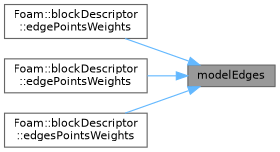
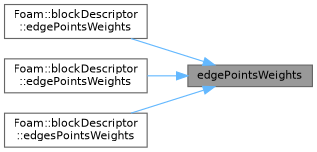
  digraph {
    rankdir=RL
    node [color=grey40 fillcolor=white fontname=Helvetica fontsize=10 shape=box style=filled]
    edge [color=steelblue1 dir=back fontname=Helvetica fontsize=10 labelfontname=Helvetica labelfontsize=10 style=solid]
-   n1 [color=gray40 fillcolor=grey60 fontcolor=black height=0.2 label=modelEdges width=0.4]
+   n1 [color=gray40 fillcolor=grey60 fontcolor=black height=0.2 label=edgePointsWeights width=0.4]
    n2 [height=0.2 label="Foam::blockDescriptor\l::edgePointsWeights" width=0.4]
    n3 [height=0.2 label="Foam::blockDescriptor\l::edgePointsWeights" width=0.4]
    n4 [height=0.2 label="Foam::blockDescriptor\l::edgesPointsWeights" width=0.4]
    n1 -> n2
    n1 -> n3
    n1 -> n4
  }
